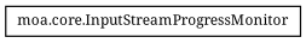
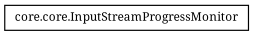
  digraph {
    rankdir=LR
    fontname="Noto Serif"
-   n1 [color=black fillcolor=white fontname="Noto Serif" fontsize=10 height=0.2 label="moa.core.InputStreamProgressMonitor" shape=record style=filled width=0.4]
+   n1 [color=black fillcolor=white fontname="Noto Serif" fontsize=10 height=0.2 label="core.core.InputStreamProgressMonitor" shape=record style=filled width=0.4]
  }
